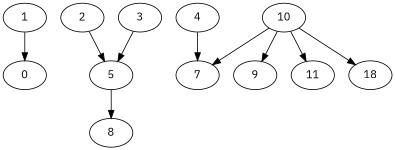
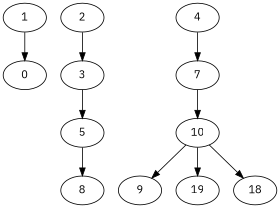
  digraph {
    fontname="IBM Plex Sans"
    node [alpha=0.03 fontname="IBM Plex Sans"]
    edge [fontname="IBM Plex Sans"]
    1 [expect_size=35863523956385704]
    n2 [alpha=0.12 expect_size=288603608858589396992 label=0]
    2 [alpha=0.04 expect_size=10935857019876578]
    5 [alpha=0.16 expect_size=268739423720439808000]
    8 [expect_size=8521166276279894]
    3 [alpha=0.16 expect_size=6427982704478082]
    4 [alpha=0.17 expect_size=8281508324448733]
    7 [alpha=0.11 expect_size=293099023151245819904]
    10 [alpha=0.08 expect_size=164526598431552045056]
    9 [alpha=0.02 expect_size=541770554537986624]
-   11 [expect_size=19205964909510656000]
+   11 [expect_size=19205964909510656000 label=19]
    n12 [alpha=0.01 expect_size=2026449157295702016 label=18]
    1 -> n2
-   2 -> 5
+   2 -> 3
    5 -> 8
    3 -> 5
    4 -> 7
-   10 -> 7
+   7 -> 10
    10 -> 9
    10 -> 11
    10 -> n12
  }
